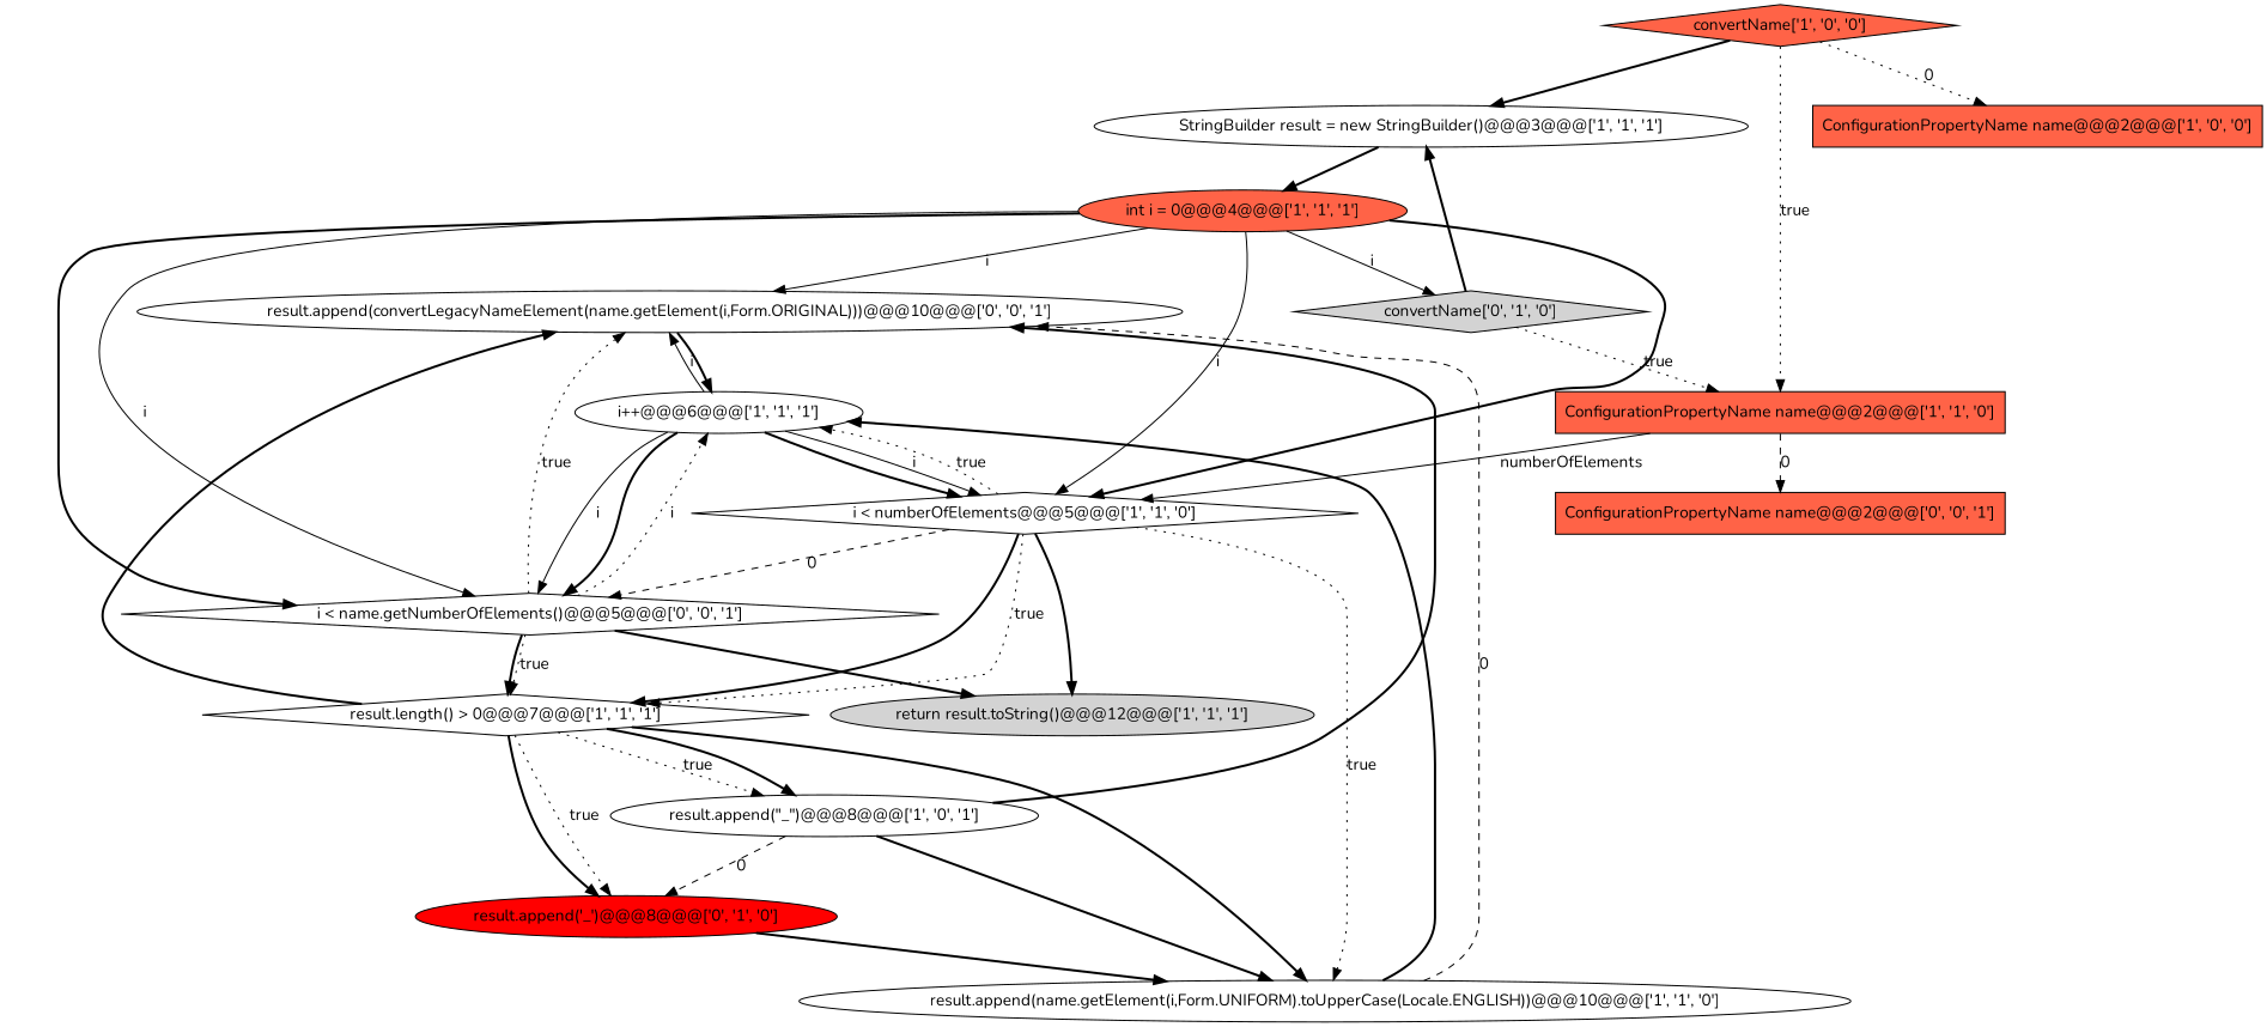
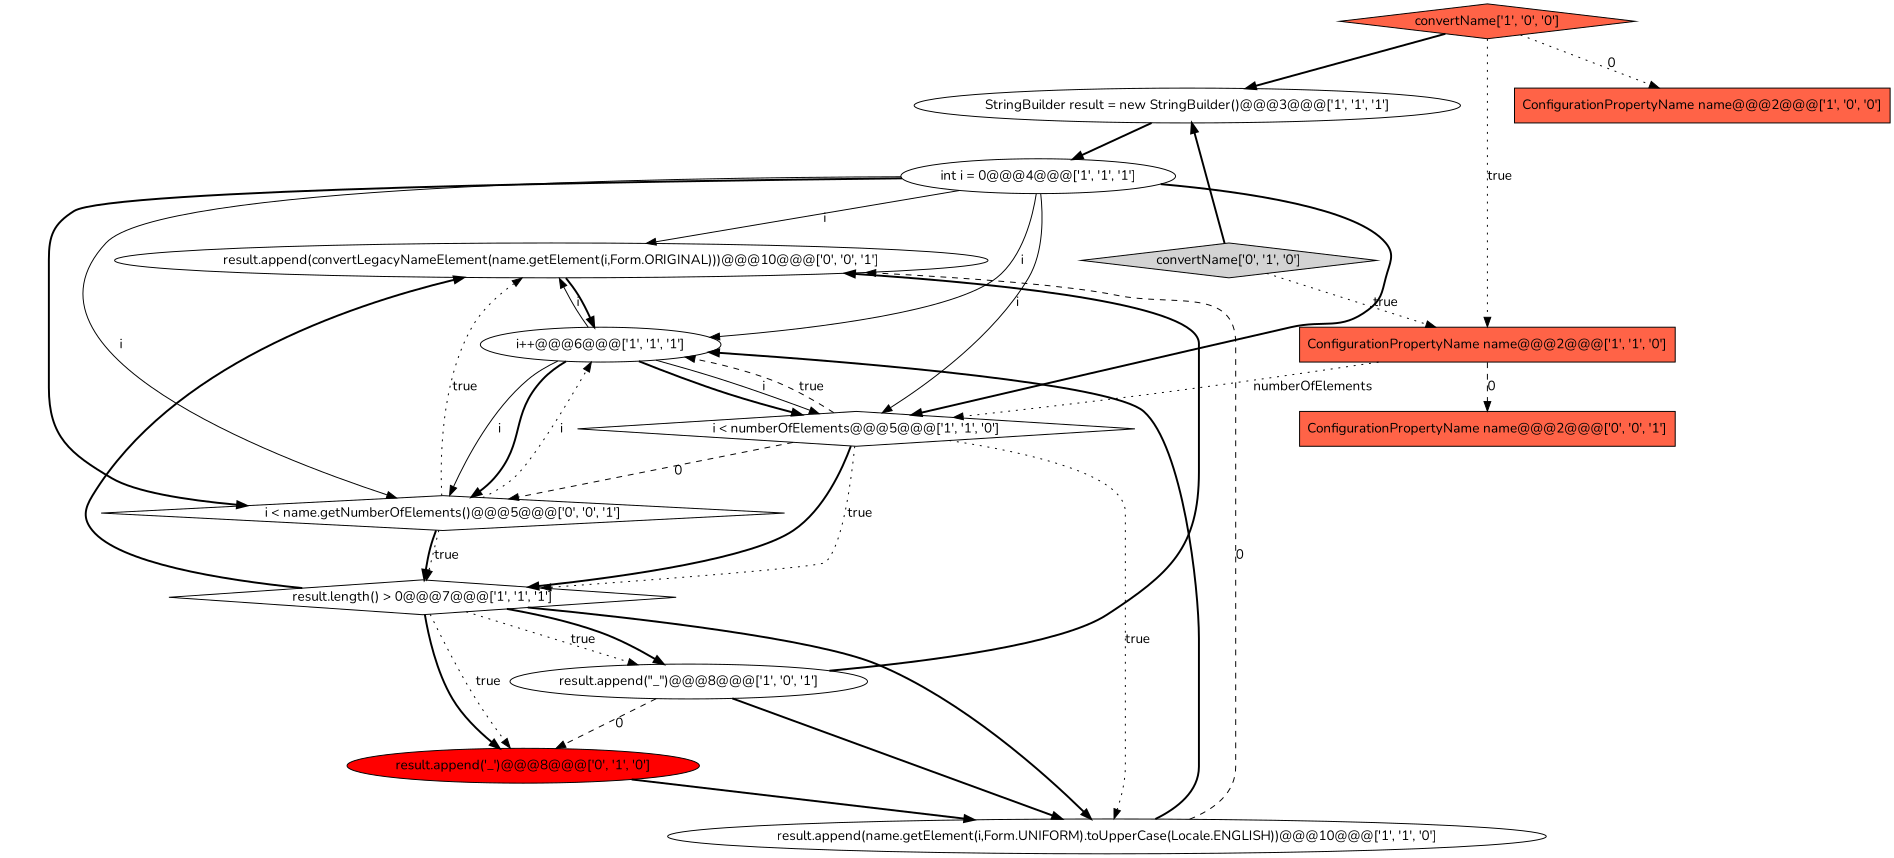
  digraph {
    fontname=Nunito
    node [fillcolor=white fontname=Nunito shape=ellipse style=filled]
    edge [fontname=Nunito style=bold]
    n1 [label="StringBuilder result = new StringBuilder()@@@3@@@['1', '1', '1']"]
-   n2 [fillcolor=tomato label="int i = 0@@@4@@@['1', '1', '1']"]
+   n2 [label="int i = 0@@@4@@@['1', '1', '1']"]
    n3 [label="result.append(convertLegacyNameElement(name.getElement(i,Form.ORIGINAL)))@@@10@@@['0', '0', '1']"]
    n4 [label="i++@@@6@@@['1', '1', '1']"]
    n5 [label="i < numberOfElements@@@5@@@['1', '1', '0']" shape=diamond]
    n6 [label="i < name.getNumberOfElements()@@@5@@@['0', '0', '1']" shape=diamond]
    n7 [fillcolor=lightgray label="convertName['0', '1', '0']" shape=diamond]
    n8 [fillcolor=tomato label="ConfigurationPropertyName name@@@2@@@['1', '1', '0']" shape=box]
    n9 [fillcolor=tomato label="ConfigurationPropertyName name@@@2@@@['0', '0', '1']" shape=box]
    n10 [label="result.length() > 0@@@7@@@['1', '1', '1']" shape=diamond]
    n11 [label="result.append(name.getElement(i,Form.UNIFORM).toUpperCase(Locale.ENGLISH))@@@10@@@['1', '1', '0']"]
    n12 [fillcolor=red label="result.append('_')@@@8@@@['0', '1', '0']"]
    n13 [label="result.append(\"_\")@@@8@@@['1', '0', '1']"]
-   n14 [fillcolor=lightgray label="return result.toString()@@@12@@@['1', '1', '1']"]
    n15 [fillcolor=tomato label="convertName['1', '0', '0']" shape=diamond]
    n16 [fillcolor=tomato label="ConfigurationPropertyName name@@@2@@@['1', '0', '0']" shape=box]
    n1 -> n2
    n2 -> n3 [label=i style=solid]
-   n2 -> n7 [label=i style=solid]
+   n2 -> n4 [label=i style=solid]
    n2 -> n5 [label=i style=solid]
    n2 -> n5
    n2 -> n6
    n2 -> n6 [label=i style=solid]
    n3 -> n4
    n4 -> n3 [label=i style=solid]
    n4 -> n5
    n4 -> n5 [label=i style=solid]
    n4 -> n6
    n4 -> n6 [label=i style=solid]
-   n5 -> n4 [label=true style=dotted]
+   n5 -> n4 [label=true style=dashed]
    n5 -> n6 [label=0 style=dashed]
    n5 -> n10 [label=true style=dotted]
    n5 -> n10
    n5 -> n11 [label=true style=dotted]
-   n5 -> n14
    n6 -> n3 [label=true style=dotted]
    n6 -> n4 [label=i style=dotted]
    n6 -> n10 [label=true style=dotted]
    n6 -> n10
-   n6 -> n14
    n7 -> n1
    n7 -> n8 [label=true style=dotted]
-   n8 -> n5 [label=numberOfElements style=solid]
+   n8 -> n5 [label=numberOfElements style=dotted]
    n8 -> n9 [label=0 style=dashed]
    n10 -> n3
    n10 -> n11
    n10 -> n12 [label=true style=dotted]
    n10 -> n12
    n10 -> n13 [label=true style=dotted]
    n10 -> n13
    n11 -> n3 [label=0 style=dashed]
    n11 -> n4
    n12 -> n11
    n13 -> n3
    n13 -> n11
    n13 -> n12 [label=0 style=dashed]
    n15 -> n1
    n15 -> n8 [label=true style=dotted]
    n15 -> n16 [label=0 style=dotted]
  }
